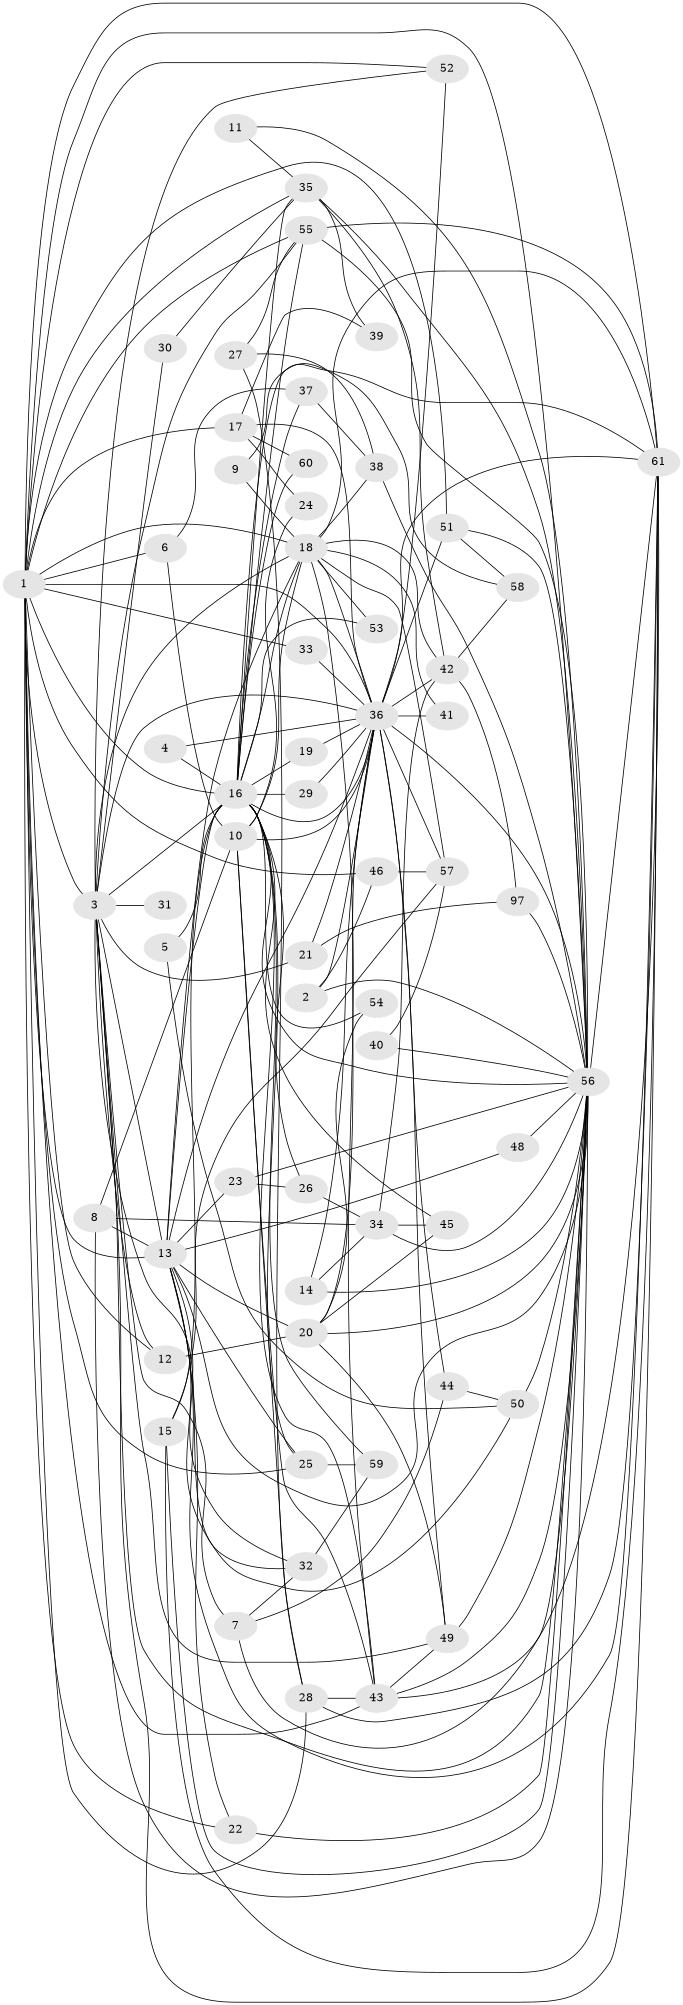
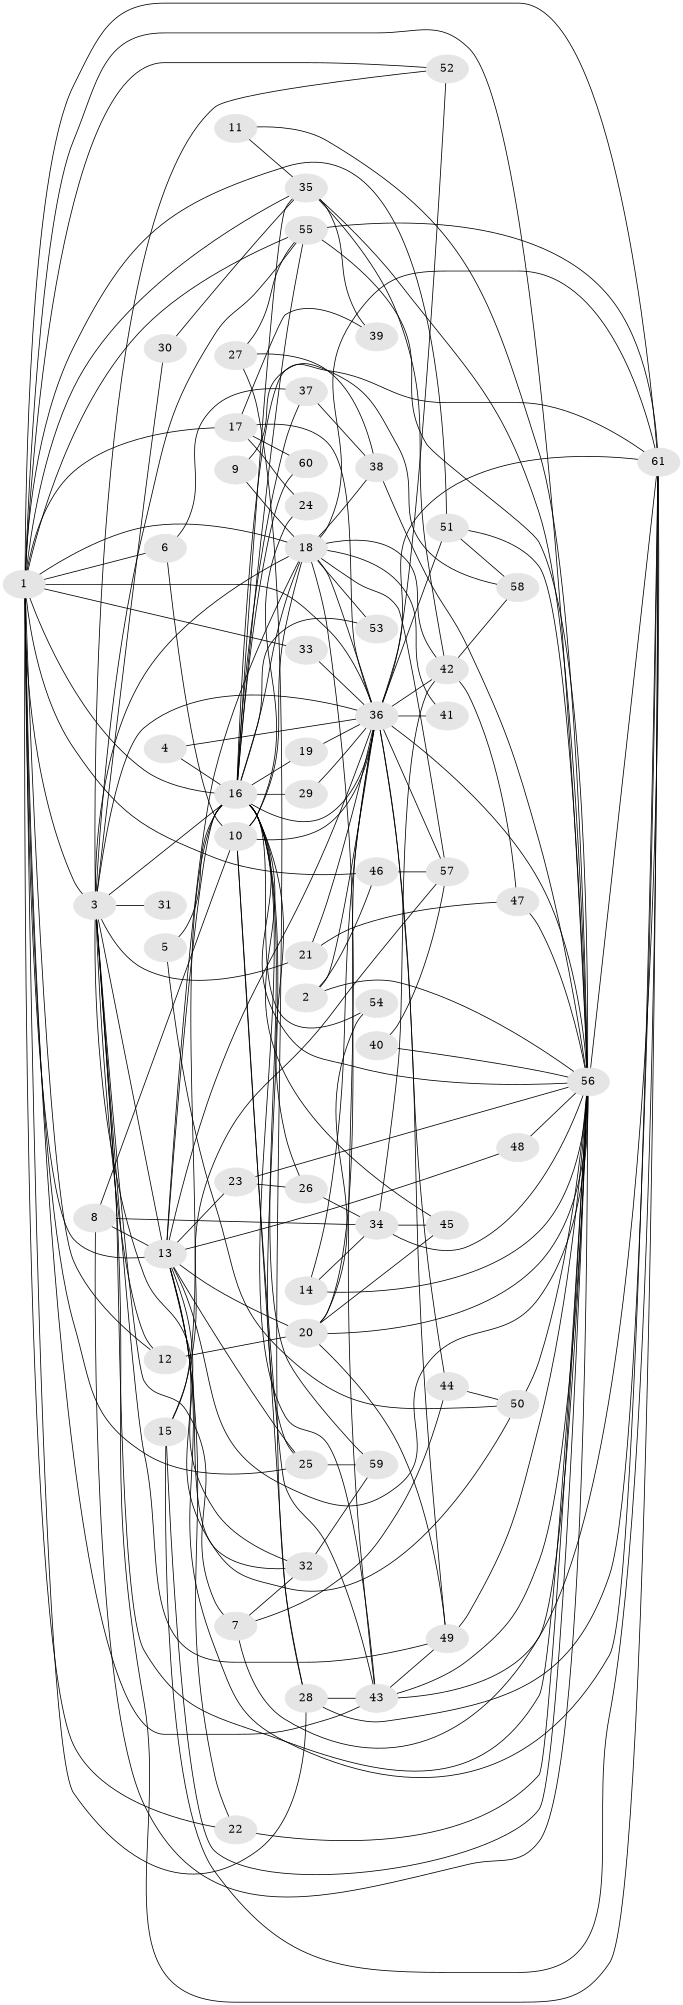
  graph {
    rankdir=LR
    node [color=gray90 style=filled]
    edge [weight=1.0]
    1
    3
    6
    12
    13
    16
    17
    18
    22
    25
    28
    33
    35
    36
    43
    46
    51
    52
    55
    56
    61
    7
    21
    30
    31
    32
    49
    10
    37
    20
    50
    23
    48
    19
    26
    29
    45
    53
    54
    59
    60
    24
    39
    57
    38
    41
    42
    44
    58
    2
-   47 [label=97]
+   47
    4
    5
    8
    34
    9
    11
    14
    15
    27
    40
    1 -- 3 [weight=2.0]
    1 -- 6
    1 -- 12
    1 -- 13 [weight=2.0]
    1 -- 16 [weight=2.0]
    1 -- 17
    1 -- 18 [weight=2.0]
    1 -- 22
    1 -- 25
    1 -- 28
    1 -- 33
    1 -- 35
    1 -- 36 [weight=4.0]
    1 -- 43
    1 -- 46
    1 -- 51
    1 -- 52
    1 -- 55
    1 -- 56 [weight=2.0]
    1 -- 61 [weight=2.0]
    3 -- 12
    3 -- 13
    3 -- 16
    3 -- 18
    3 -- 36 [weight=3.0]
    3 -- 52
    3 -- 55
    3 -- 56 [weight=2.0]
    3 -- 61
    3 -- 7
    3 -- 21
    3 -- 30
    3 -- 31
    3 -- 32
    3 -- 49
    6 -- 10
    6 -- 37
    12 -- 20
    13 -- 16 [weight=2.0]
    13 -- 18
    13 -- 22
    13 -- 25
    13 -- 36 [weight=2.0]
    13 -- 56
    13 -- 61
    13 -- 32
    13 -- 20
    13 -- 50
    13 -- 23
    13 -- 48
    16 -- 18
    16 -- 25
    16 -- 35
    16 -- 36 [weight=2.0]
    16 -- 43
    16 -- 55
    16 -- 56 [weight=3.0]
    16 -- 61
    16 -- 37
    16 -- 19
    16 -- 26
    16 -- 29
    16 -- 45
    16 -- 53
    16 -- 54
    16 -- 59
    16 -- 60 [weight=2.0]
    17 -- 36 [weight=2.0]
    17 -- 60
    17 -- 24
    17 -- 39
    18 -- 36 [weight=2.0]
    18 -- 43
    18 -- 61
    18 -- 53
    18 -- 57
    18 -- 38
    18 -- 41
    18 -- 42
    22 -- 56
    25 -- 59
    28 -- 43
    28 -- 61
    33 -- 36 [weight=2.0]
    35 -- 56
    35 -- 39
    35 -- 42
    36 -- 51
    36 -- 52
    36 -- 56 [weight=4.0]
    36 -- 61 [weight=3.0]
    36 -- 49
    36 -- 57
    36 -- 41 [weight=2.0]
    36 -- 42
    36 -- 44
    43 -- 56
    43 -- 61
    43 -- 49
    46 -- 57
    51 -- 56
    51 -- 58
    55 -- 56
    55 -- 61
    56 -- 61 [weight=2.0]
    7 -- 56 [weight=2.0]
    7 -- 32
    7 -- 44
    21 -- 36
    21 -- 47
    30 -- 35
    32 -- 59
    49 -- 56
    10 -- 18
    10 -- 28
    10 -- 36 [weight=2.0]
    10 -- 43
    10 -- 24
    37 -- 38
    20 -- 36
    20 -- 56
    20 -- 49
    20 -- 45
    20 -- 54
    50 -- 56
    23 -- 56
    23 -- 26
    48 -- 56 [weight=2.0]
    19 -- 36
    26 -- 34
    29 -- 36
    38 -- 56
    42 -- 58
    42 -- 47
    44 -- 50
    2 -- 36 [weight=2.0]
    2 -- 46
    2 -- 56 [weight=3.0]
    47 -- 56
    4 -- 16
    4 -- 36
    5 -- 16
    5 -- 50
    8 -- 13
    8 -- 56
    8 -- 10
    8 -- 34
    34 -- 56
    34 -- 45
    34 -- 42
    9 -- 18
    9 -- 58
    11 -- 35
    11 -- 56
    14 -- 36
    14 -- 56
    14 -- 34
    15 -- 16
    15 -- 56
    15 -- 61
    15 -- 57
    27 -- 28
    27 -- 55
    27 -- 38
    40 -- 56
    40 -- 57
  }
